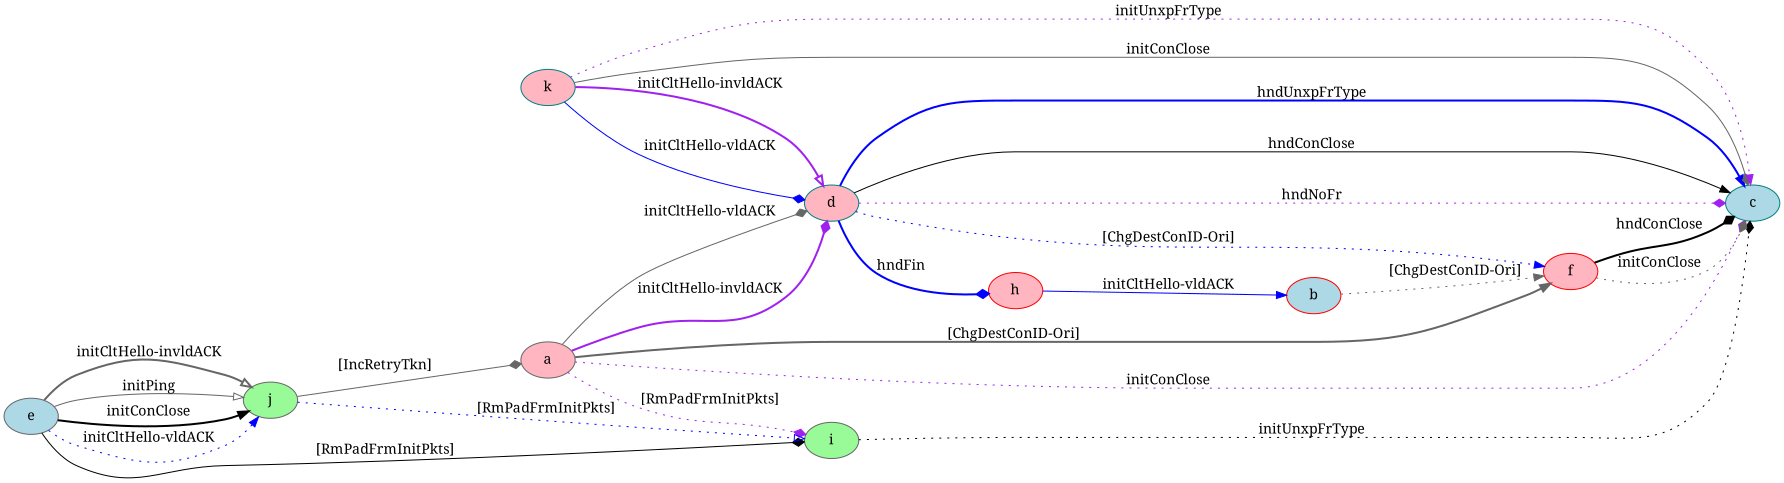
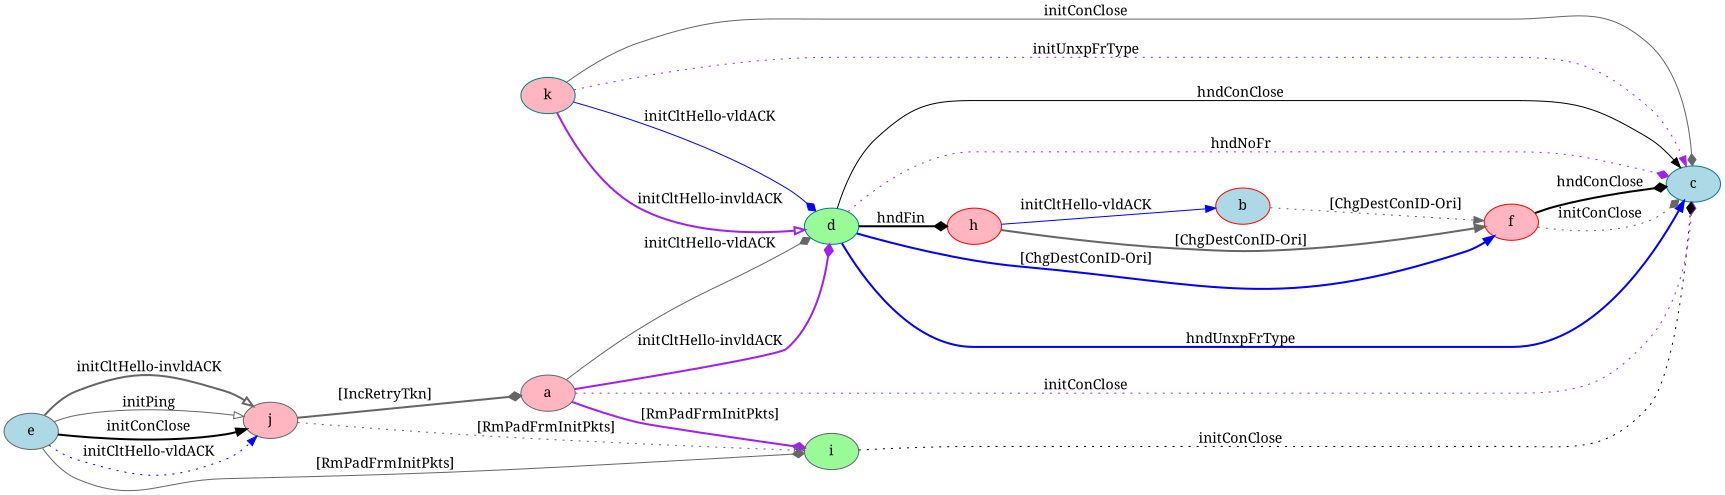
  digraph {
    fontname="Noto Serif"
    rankdir=LR
    node [color=gray40 fillcolor=lightpink fontname="Noto Serif" style=filled]
    edge [arrowhead=diamond color=gray40 fontname="Noto Serif" style=bold]
    c [color=teal fillcolor=lightblue]
    a
-   d [color=teal]
+   d [color=teal fillcolor=palegreen]
    i [fillcolor=palegreen]
    f [color=red]
    h [color=red]
    k [color=teal]
    b [color=red fillcolor=lightblue]
    e [fillcolor=lightblue]
-   j [fillcolor=palegreen]
+   j
    a -> c [color=purple label="initConClose " style=dotted]
    a -> d [label="initCltHello-vldACK " style=solid]
    a -> d [color=purple label="initCltHello-invldACK "]
-   a -> i [color=purple label="[RmPadFrmInitPkts] " style=dotted]
+   a -> i [color=purple label="[RmPadFrmInitPkts] "]
    d -> c [arrowhead=normal color=blue label="hndUnxpFrType "]
    d -> c [arrowhead=normal color=black label="hndConClose " style=solid]
    d -> c [color=purple label="hndNoFr " style=dotted]
-   d -> f [arrowhead=normal color=blue label="[ChgDestConID-Ori] " style=dotted]
-   d -> h [color=blue label="hndFin "]
-   i -> c [color=black label="initUnxpFrType " style=dotted]
+   d -> f [arrowhead=normal color=blue label="[ChgDestConID-Ori] "]
+   d -> h [color=black label="hndFin "]
+   i -> c [color=black label="initConClose " style=dotted]
    f -> c [label="initConClose " style=dotted]
    f -> c [color=black label="hndConClose "]
-   a -> f [arrowhead=normal label="[ChgDestConID-Ori] "]
+   h -> f [arrowhead=normal label="[ChgDestConID-Ori] "]
    h -> b [arrowhead=normal color=blue label="initCltHello-vldACK " style=solid]
    k -> c [label="initConClose " style=solid]
    k -> c [arrowhead=normal color=purple label="initUnxpFrType " style=dotted]
    k -> d [color=blue label="initCltHello-vldACK " style=solid]
    k -> d [arrowhead=onormal color=purple label="initCltHello-invldACK "]
    b -> f [arrowhead=normal label="[ChgDestConID-Ori] " style=dotted]
-   e -> i [color=black label="[RmPadFrmInitPkts] " style=solid]
+   e -> i [label="[RmPadFrmInitPkts] " style=solid]
    e -> j [arrowhead=onormal label="initPing " style=solid]
    e -> j [arrowhead=normal color=black label="initConClose "]
    e -> j [arrowhead=normal color=blue label="initCltHello-vldACK " style=dotted]
    e -> j [arrowhead=onormal label="initCltHello-invldACK "]
-   j -> a [label="[IncRetryTkn] " style=solid]
-   j -> i [arrowhead=onormal color=blue label="[RmPadFrmInitPkts] " style=dotted]
+   j -> a [label="[IncRetryTkn] "]
+   j -> i [arrowhead=onormal label="[RmPadFrmInitPkts] " style=dotted]
  }
